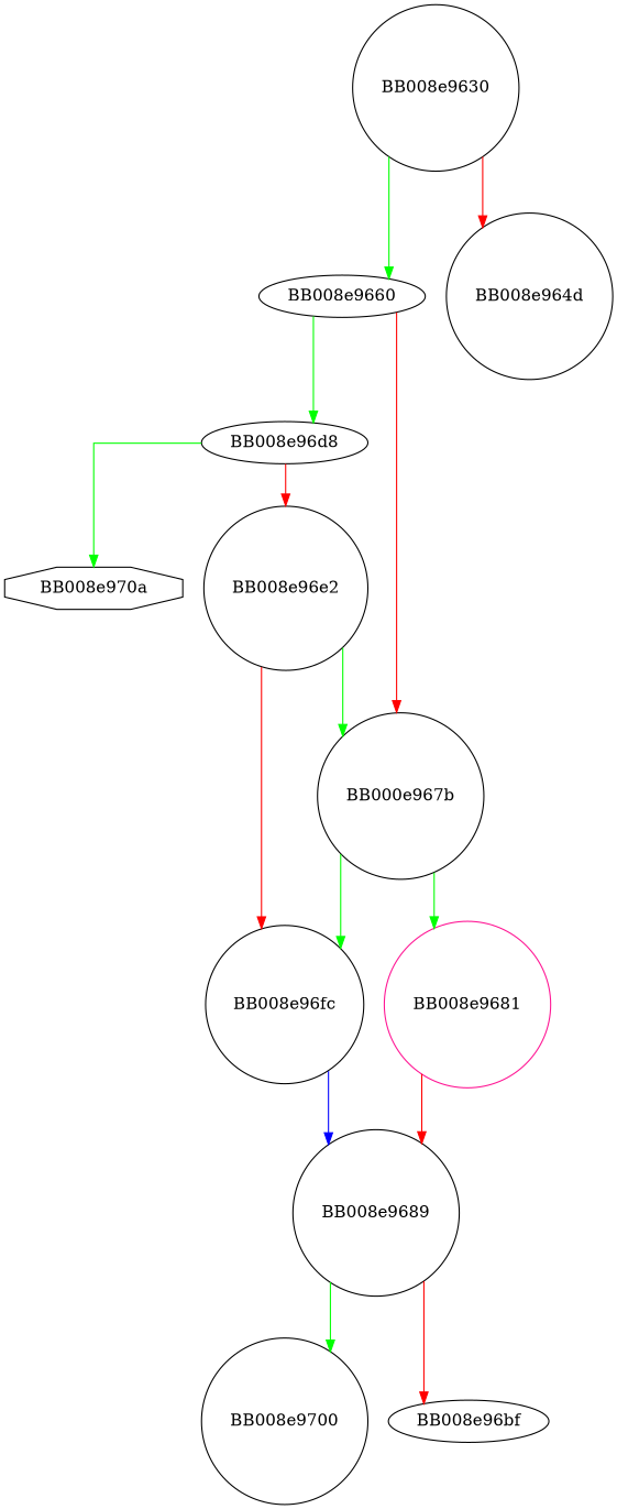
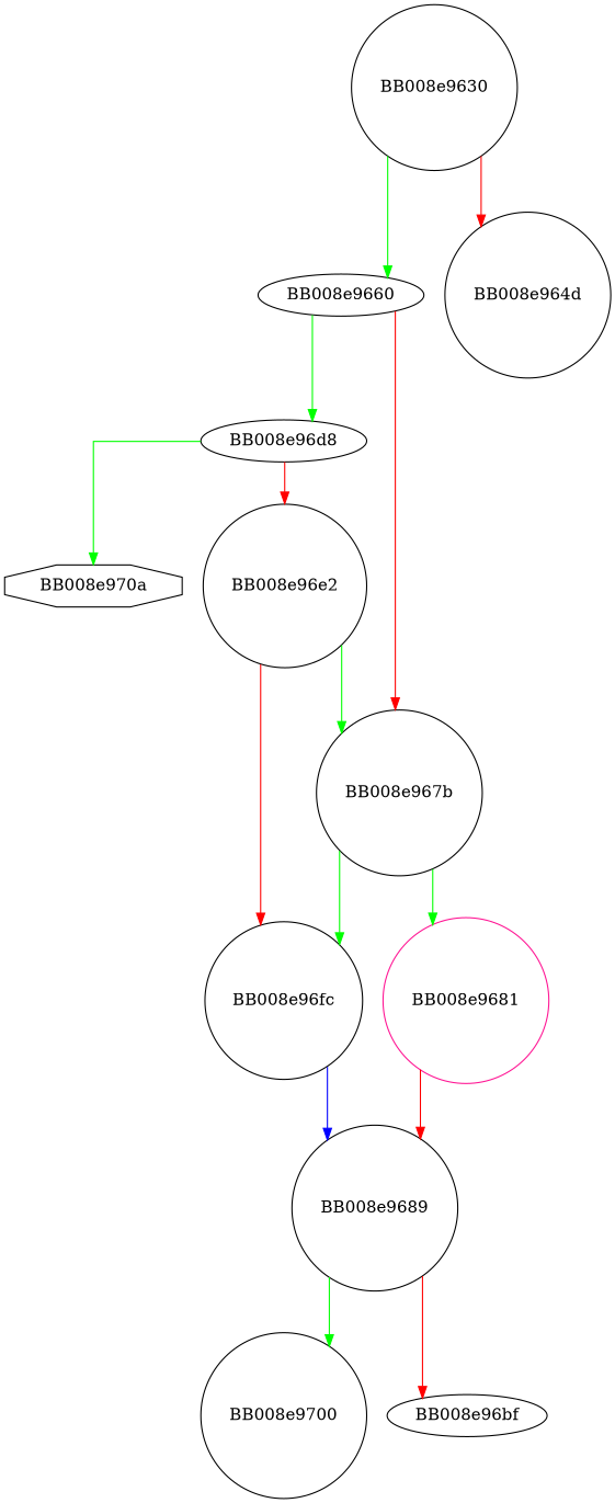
  digraph {
    splines=ortho
    node [color=black shape=circle]
    edge [color=green]
    BB008e9660 [shape=ellipse]
    BB008e9630
    BB008e964d
    BB008e96d8 [shape=ellipse]
-   BB008e967b [label=BB000e967b]
+   BB008e967b
    BB008e970a [shape=octagon]
    BB008e96e2
    BB008e96fc
    BB008e9681 [color=deeppink]
    BB008e9689
    BB008e9700
    BB008e96bf [shape=ellipse]
    BB008e9660 -> BB008e96d8
    BB008e9660 -> BB008e967b [color=red]
    BB008e9630 -> BB008e9660
    BB008e9630 -> BB008e964d [color=red]
    BB008e96d8 -> BB008e970a
    BB008e96d8 -> BB008e96e2 [color=red]
    BB008e967b -> BB008e96fc
    BB008e967b -> BB008e9681
    BB008e96e2 -> BB008e967b
    BB008e96e2 -> BB008e96fc [color=red]
    BB008e96fc -> BB008e9689 [color=blue]
    BB008e9681 -> BB008e9689 [color=red]
    BB008e9689 -> BB008e9700
    BB008e9689 -> BB008e96bf [color=red]
  }
